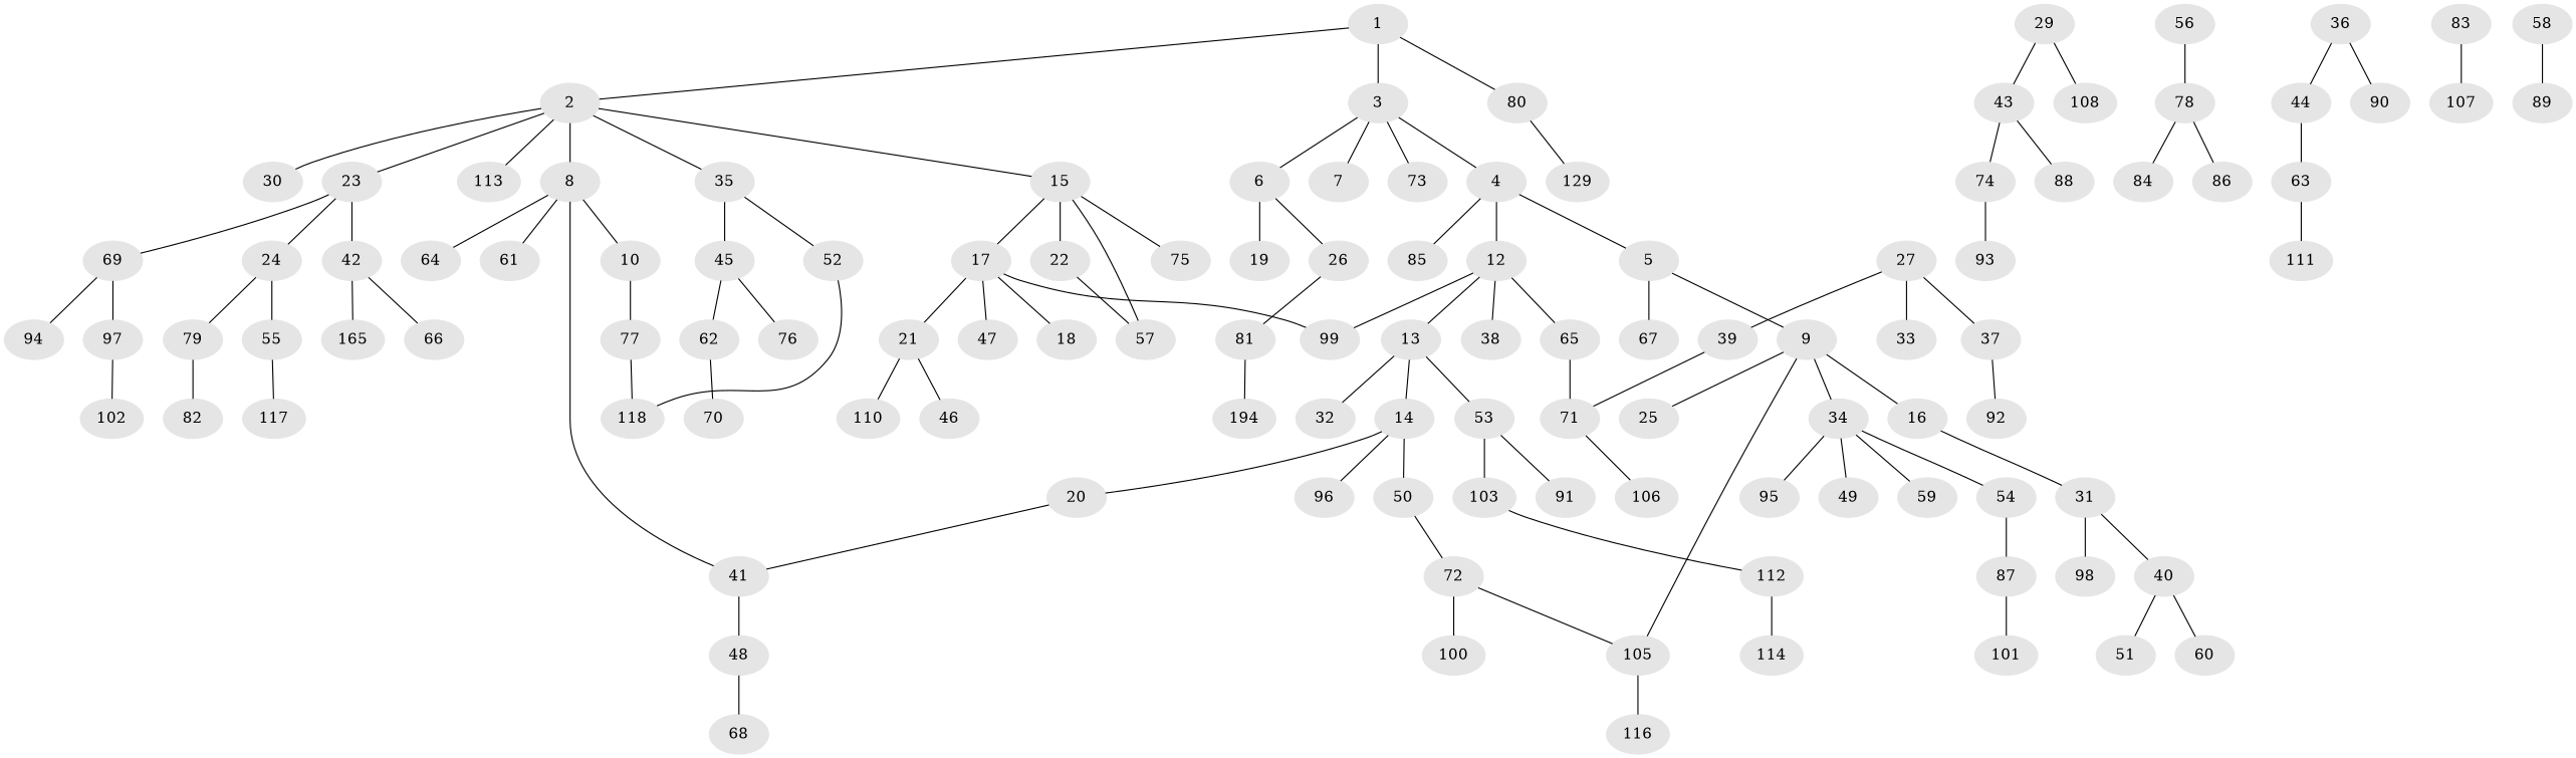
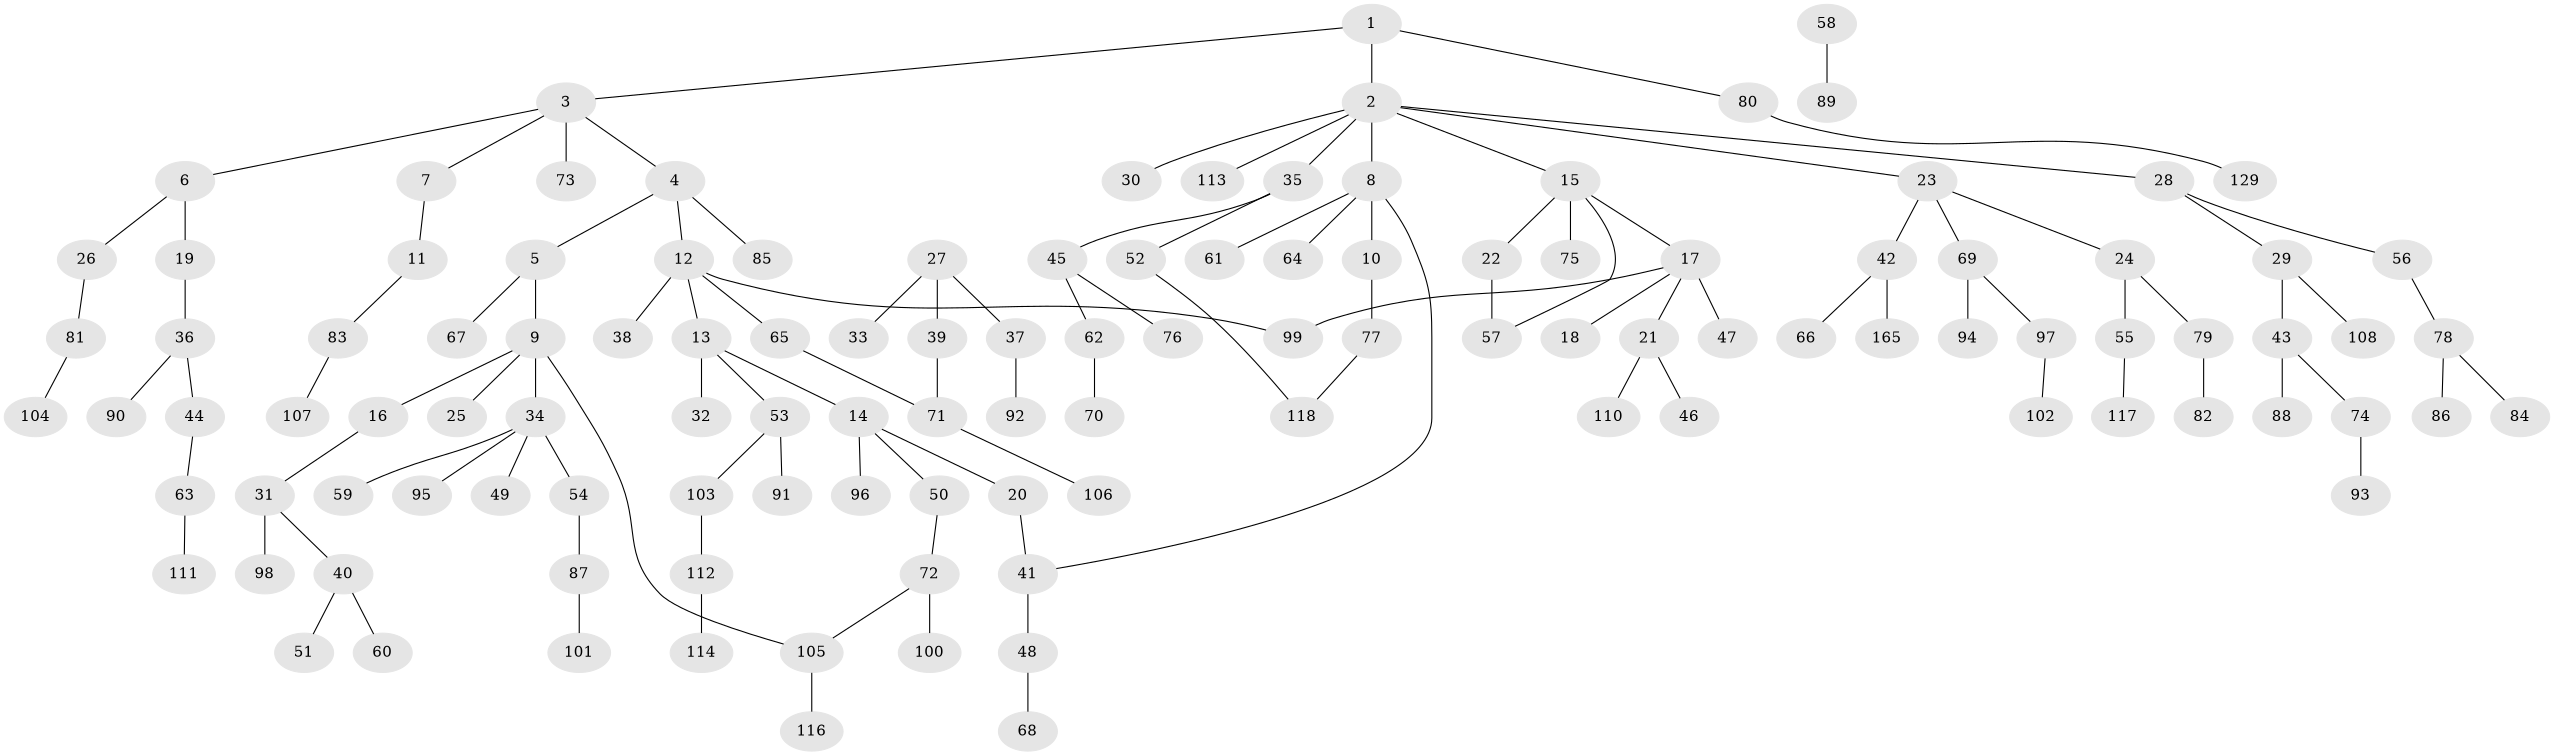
  graph {
    node [color=gray90 style=filled]
    1
    2
    3
    80
    8
    15
    23
+   28
    30
    35
    113
    4
    6
    7
    73
    n16 [label=129]
    10
    41
    61
    64
    17
    22
    57
    75
    24
    42
    69
    29
    56
    45
    52
    5
    12
    85
    19
    26
+   11
    9
    67
    13
    38
    65
    99
    16
    25
    34
    105
    36
    81
    83
    77
    48
    31
    49
    54
    59
    95
    116
    118
    107
    14
    32
    53
    71
    20
    50
    96
    91
    103
    72
    18
    21
    47
    40
    98
    46
    110
    27
    33
    37
    39
    44
    90
    58
    89
    55
    79
    66
    n89 [label=165]
    94
    97
    117
    82
-   104 [label=194]
+   104
    92
    43
    108
    78
    74
    88
    51
    60
    87
    62
    76
    63
    106
    68
    93
    111
    70
    100
    112
    101
    84
    86
    102
    114
    1 -- 2
    1 -- 3
    1 -- 80
    2 -- 8
    2 -- 15
    2 -- 23
+   2 -- 28
    2 -- 30
    2 -- 35
    2 -- 113
    3 -- 4
    3 -- 6
    3 -- 7
    3 -- 73
    80 -- n16
    8 -- 10
    8 -- 41
    8 -- 61
    8 -- 64
    15 -- 17
    15 -- 22
    15 -- 57
    15 -- 75
    23 -- 24
    23 -- 42
    23 -- 69
+   28 -- 29
+   28 -- 56
    35 -- 45
    35 -- 52
    4 -- 5
    4 -- 12
    4 -- 85
    6 -- 19
    6 -- 26
+   7 -- 11
    10 -- 77
    41 -- 48
    17 -- 99
    17 -- 18
    17 -- 21
    17 -- 47
    22 -- 57
    24 -- 55
    24 -- 79
    42 -- 66
    42 -- n89
    69 -- 94
    69 -- 97
    29 -- 43
    29 -- 108
    56 -- 78
    45 -- 62
    45 -- 76
    52 -- 118
    5 -- 9
    5 -- 67
    12 -- 13
    12 -- 38
    12 -- 65
    12 -- 99
+   19 -- 36
    26 -- 81
+   11 -- 83
    9 -- 16
    9 -- 25
    9 -- 34
    9 -- 105
    13 -- 14
    13 -- 32
    13 -- 53
    65 -- 71
    16 -- 31
    34 -- 49
    34 -- 54
    34 -- 59
    34 -- 95
    105 -- 116
    36 -- 44
    36 -- 90
    81 -- 104
    83 -- 107
    77 -- 118
    48 -- 68
    31 -- 40
    31 -- 98
    54 -- 87
    14 -- 20
    14 -- 50
    14 -- 96
    53 -- 91
    53 -- 103
    71 -- 106
    20 -- 41
    50 -- 72
    103 -- 112
    72 -- 105
    72 -- 100
    21 -- 46
    21 -- 110
    40 -- 51
    40 -- 60
    27 -- 33
    27 -- 37
    27 -- 39
    37 -- 92
    39 -- 71
    44 -- 63
    58 -- 89
    55 -- 117
    79 -- 82
    97 -- 102
    43 -- 74
    43 -- 88
    78 -- 84
    78 -- 86
    74 -- 93
    87 -- 101
    62 -- 70
    63 -- 111
    112 -- 114
  }
